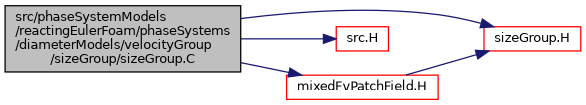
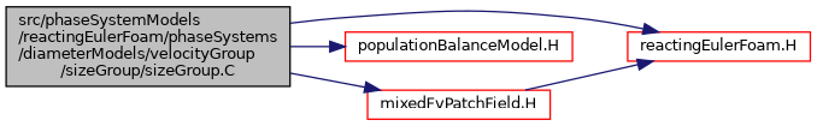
  digraph {
    rankdir=LR
    node [color=red fontname=Helvetica fontsize=10 shape=record]
    edge [color=midnightblue fontname=Helvetica fontsize=10 labelfontname=Helvetica labelfontsize=10 style=solid]
    n1 [color=black fillcolor=grey75 fontcolor=black height=0.2 label="src/phaseSystemModels\l/reactingEulerFoam/phaseSystems\l/diameterModels/velocityGroup\l/sizeGroup/sizeGroup.C" style=filled width=0.4]
-   n2 [height=0.2 label="sizeGroup.H" width=0.4]
-   n3 [height=0.2 label="src.H" width=0.4]
+   n2 [height=0.2 label="reactingEulerFoam.H" width=0.4]
+   n3 [height=0.2 label="populationBalanceModel.H" width=0.4]
    n4 [height=0.2 label="mixedFvPatchField.H" width=0.4]
    n1 -> n2
    n1 -> n3
    n1 -> n4
    n4 -> n2
  }
